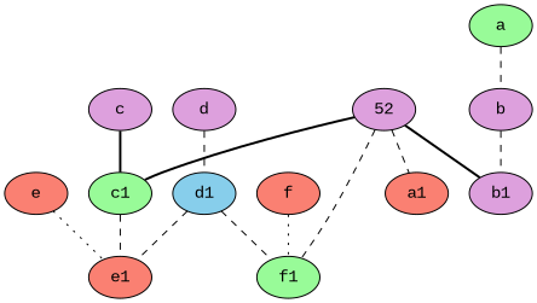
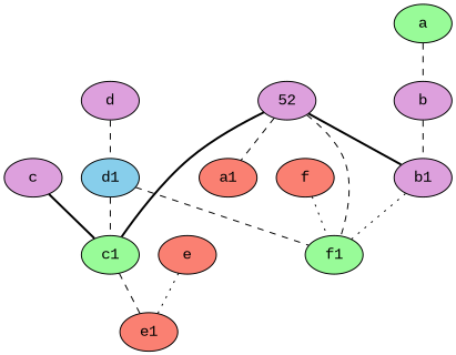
  graph {
    fontname="Liberation Mono"
    node [fillcolor=plum fontname="Liberation Mono" labelfontsize=50 style=filled]
    edge [fontname="Liberation Mono" style=dashed]
    e [fillcolor=salmon]
    e1 [fillcolor=salmon]
    f1 [fillcolor=palegreen]
    b1
    a [fillcolor=palegreen]
    b
    a1 [fillcolor=salmon]
    f [fillcolor=salmon]
    c1 [fillcolor=palegreen]
    d1 [fillcolor=skyblue]
    d
    c
    52
    e -- e1 [style=dotted]
+   b1 -- f1 [style=dotted]
    a -- b
    b -- b1
    f -- f1 [style=dotted]
    c1 -- e1
-   d1 -- e1
+   d1 -- c1
    d1 -- f1
    d -- d1
    c -- c1 [style=bold]
    52 -- f1
    52 -- b1 [style=bold]
    52 -- a1
    52 -- c1 [style=bold]
  }
